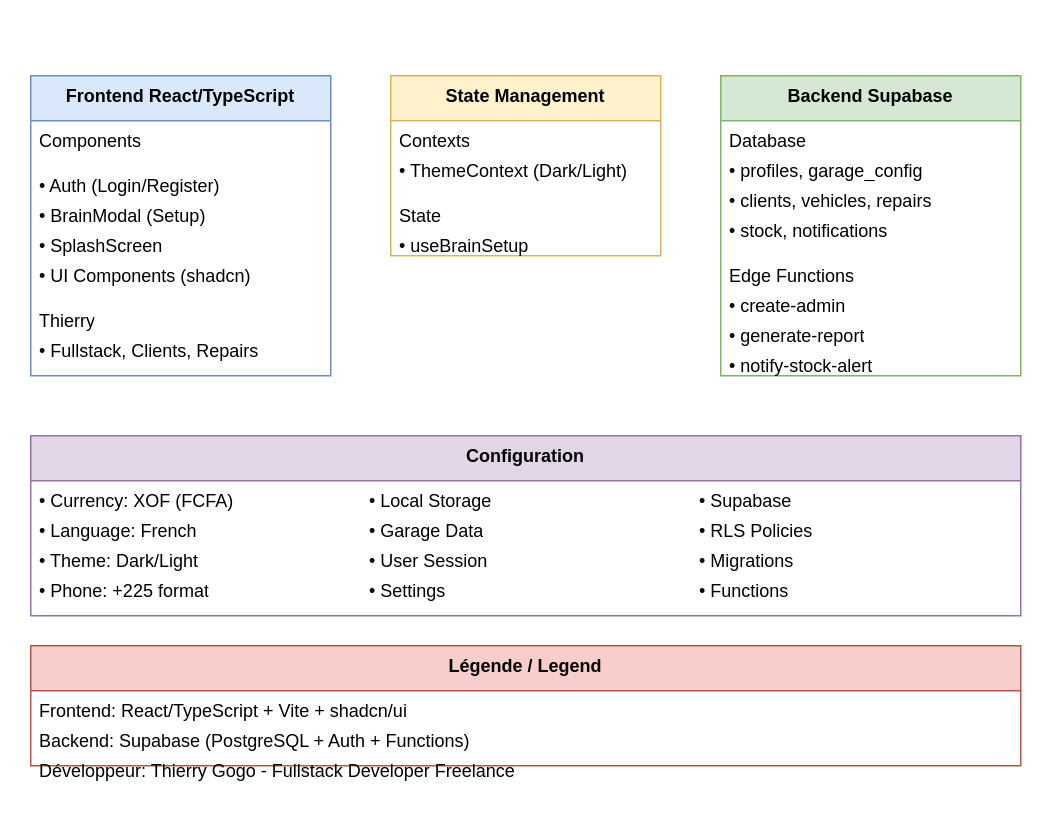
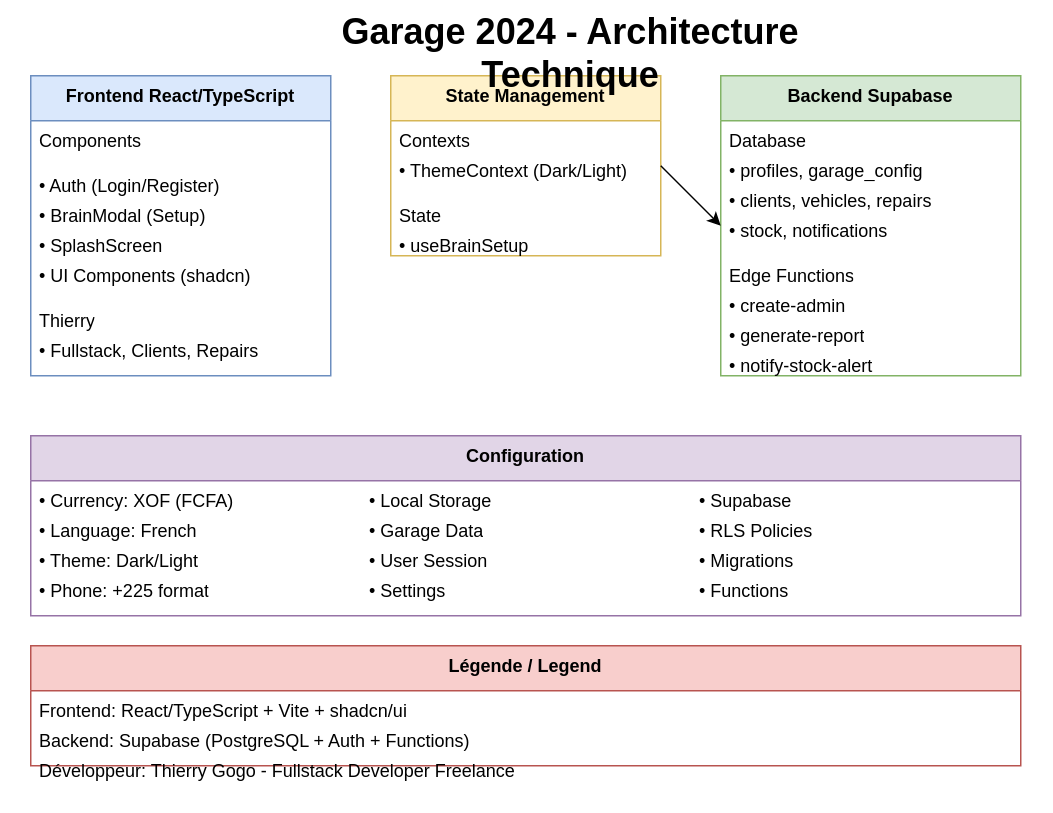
  <mxCell id="0" />
  <mxCell id="1" parent="0" />
  <mxCell id="2" value="Frontend React/TypeScript" style="swimlane;fontStyle=1;align=center;verticalAlign=top;childLayout=stackLayout;horizontal=1;startSize=30;horizontalStack=0;resizeParent=1;resizeParentMax=0;resizeLast=0;collapsible=1;marginBottom=0;whiteSpace=wrap;html=1;fillColor=#dae8fc;strokeColor=#6c8ebf;" vertex="1" parent="1"><mxGeometry x="20" y="50" width="200" height="200" as="geometry" /></mxCell>
  <mxCell id="3" value="Components" style="text;strokeColor=none;fillColor=none;align=left;verticalAlign=top;spacingLeft=4;spacingRight=4;overflow=hidden;points=[[0,0.5],[1,0.5]];portConstraint=eastwest;rotatable=0;whiteSpace=wrap;html=1;" vertex="1" parent="2"><mxGeometry y="30" width="200" height="30" as="geometry" /></mxCell>
  <mxCell id="4" value="• Auth (Login/Register)" style="text;strokeColor=none;fillColor=none;align=left;verticalAlign=top;spacingLeft=4;spacingRight=4;overflow=hidden;points=[[0,0.5],[1,0.5]];portConstraint=eastwest;rotatable=0;whiteSpace=wrap;html=1;" vertex="1" parent="2"><mxGeometry y="60" width="200" height="20" as="geometry" /></mxCell>
  <mxCell id="5" value="• BrainModal (Setup)" style="text;strokeColor=none;fillColor=none;align=left;verticalAlign=top;spacingLeft=4;spacingRight=4;overflow=hidden;points=[[0,0.5],[1,0.5]];portConstraint=eastwest;rotatable=0;whiteSpace=wrap;html=1;" vertex="1" parent="2"><mxGeometry y="80" width="200" height="20" as="geometry" /></mxCell>
  <mxCell id="6" value="• SplashScreen" style="text;strokeColor=none;fillColor=none;align=left;verticalAlign=top;spacingLeft=4;spacingRight=4;overflow=hidden;points=[[0,0.5],[1,0.5]];portConstraint=eastwest;rotatable=0;whiteSpace=wrap;html=1;" vertex="1" parent="2"><mxGeometry y="100" width="200" height="20" as="geometry" /></mxCell>
  <mxCell id="7" value="• UI Components (shadcn)" style="text;strokeColor=none;fillColor=none;align=left;verticalAlign=top;spacingLeft=4;spacingRight=4;overflow=hidden;points=[[0,0.5],[1,0.5]];portConstraint=eastwest;rotatable=0;whiteSpace=wrap;html=1;" vertex="1" parent="2"><mxGeometry y="120" width="200" height="20" as="geometry" /></mxCell>
  <mxCell id="8" value="Thierry" style="text;strokeColor=none;fillColor=none;align=left;verticalAlign=top;spacingLeft=4;spacingRight=4;overflow=hidden;points=[[0,0.5],[1,0.5]];portConstraint=eastwest;rotatable=0;whiteSpace=wrap;html=1;" vertex="1" parent="2"><mxGeometry y="150" width="200" height="20" as="geometry" /></mxCell>
  <mxCell id="9" value="• Fullstack, Clients, Repairs" style="text;strokeColor=none;fillColor=none;align=left;verticalAlign=top;spacingLeft=4;spacingRight=4;overflow=hidden;points=[[0,0.5],[1,0.5]];portConstraint=eastwest;rotatable=0;whiteSpace=wrap;html=1;" vertex="1" parent="2"><mxGeometry y="170" width="200" height="20" as="geometry" /></mxCell>
  <mxCell id="10" value="State Management" style="swimlane;fontStyle=1;align=center;verticalAlign=top;childLayout=stackLayout;horizontal=1;startSize=30;horizontalStack=0;resizeParent=1;resizeParentMax=0;resizeLast=0;collapsible=1;marginBottom=0;whiteSpace=wrap;html=1;fillColor=#fff2cc;strokeColor=#d6b656;" vertex="1" parent="1"><mxGeometry x="260" y="50" width="180" height="120" as="geometry" /></mxCell>
  <mxCell id="11" value="Contexts" style="text;strokeColor=none;fillColor=none;align=left;verticalAlign=top;spacingLeft=4;spacingRight=4;overflow=hidden;points=[[0,0.5],[1,0.5]];portConstraint=eastwest;rotatable=0;whiteSpace=wrap;html=1;" vertex="1" parent="10"><mxGeometry y="30" width="180" height="20" as="geometry" /></mxCell>
  <mxCell id="12" value="• ThemeContext (Dark/Light)" style="text;strokeColor=none;fillColor=none;align=left;verticalAlign=top;spacingLeft=4;spacingRight=4;overflow=hidden;points=[[0,0.5],[1,0.5]];portConstraint=eastwest;rotatable=0;whiteSpace=wrap;html=1;" vertex="1" parent="10"><mxGeometry y="50" width="180" height="20" as="geometry" /></mxCell>
  <mxCell id="13" value="State" style="text;strokeColor=none;fillColor=none;align=left;verticalAlign=top;spacingLeft=4;spacingRight=4;overflow=hidden;points=[[0,0.5],[1,0.5]];portConstraint=eastwest;rotatable=0;whiteSpace=wrap;html=1;" vertex="1" parent="10"><mxGeometry y="80" width="180" height="20" as="geometry" /></mxCell>
  <mxCell id="14" value="• useBrainSetup" style="text;strokeColor=none;fillColor=none;align=left;verticalAlign=top;spacingLeft=4;spacingRight=4;overflow=hidden;points=[[0,0.5],[1,0.5]];portConstraint=eastwest;rotatable=0;whiteSpace=wrap;html=1;" vertex="1" parent="10"><mxGeometry y="100" width="180" height="20" as="geometry" /></mxCell>
  <mxCell id="15" value="Backend Supabase" style="swimlane;fontStyle=1;align=center;verticalAlign=top;childLayout=stackLayout;horizontal=1;startSize=30;horizontalStack=0;resizeParent=1;resizeParentMax=0;resizeLast=0;collapsible=1;marginBottom=0;whiteSpace=wrap;html=1;fillColor=#d5e8d4;strokeColor=#82b366;" vertex="1" parent="1"><mxGeometry x="480" y="50" width="200" height="200" as="geometry" /></mxCell>
  <mxCell id="16" value="Database" style="text;strokeColor=none;fillColor=none;align=left;verticalAlign=top;spacingLeft=4;spacingRight=4;overflow=hidden;points=[[0,0.5],[1,0.5]];portConstraint=eastwest;rotatable=0;whiteSpace=wrap;html=1;" vertex="1" parent="15"><mxGeometry y="30" width="200" height="20" as="geometry" /></mxCell>
  <mxCell id="17" value="• profiles, garage_config" style="text;strokeColor=none;fillColor=none;align=left;verticalAlign=top;spacingLeft=4;spacingRight=4;overflow=hidden;points=[[0,0.5],[1,0.5]];portConstraint=eastwest;rotatable=0;whiteSpace=wrap;html=1;" vertex="1" parent="15"><mxGeometry y="50" width="200" height="20" as="geometry" /></mxCell>
  <mxCell id="18" value="• clients, vehicles, repairs" style="text;strokeColor=none;fillColor=none;align=left;verticalAlign=top;spacingLeft=4;spacingRight=4;overflow=hidden;points=[[0,0.5],[1,0.5]];portConstraint=eastwest;rotatable=0;whiteSpace=wrap;html=1;" vertex="1" parent="15"><mxGeometry y="70" width="200" height="20" as="geometry" /></mxCell>
  <mxCell id="19" value="• stock, notifications" style="text;strokeColor=none;fillColor=none;align=left;verticalAlign=top;spacingLeft=4;spacingRight=4;overflow=hidden;points=[[0,0.5],[1,0.5]];portConstraint=eastwest;rotatable=0;whiteSpace=wrap;html=1;" vertex="1" parent="15"><mxGeometry y="90" width="200" height="20" as="geometry" /></mxCell>
  <mxCell id="20" value="Edge Functions" style="text;strokeColor=none;fillColor=none;align=left;verticalAlign=top;spacingLeft=4;spacingRight=4;overflow=hidden;points=[[0,0.5],[1,0.5]];portConstraint=eastwest;rotatable=0;whiteSpace=wrap;html=1;" vertex="1" parent="15"><mxGeometry y="120" width="200" height="20" as="geometry" /></mxCell>
  <mxCell id="21" value="• create-admin" style="text;strokeColor=none;fillColor=none;align=left;verticalAlign=top;spacingLeft=4;spacingRight=4;overflow=hidden;points=[[0,0.5],[1,0.5]];portConstraint=eastwest;rotatable=0;whiteSpace=wrap;html=1;" vertex="1" parent="15"><mxGeometry y="140" width="200" height="20" as="geometry" /></mxCell>
  <mxCell id="22" value="• generate-report" style="text;strokeColor=none;fillColor=none;align=left;verticalAlign=top;spacingLeft=4;spacingRight=4;overflow=hidden;points=[[0,0.5],[1,0.5]];portConstraint=eastwest;rotatable=0;whiteSpace=wrap;html=1;" vertex="1" parent="15"><mxGeometry y="160" width="200" height="20" as="geometry" /></mxCell>
  <mxCell id="23" value="• notify-stock-alert" style="text;strokeColor=none;fillColor=none;align=left;verticalAlign=top;spacingLeft=4;spacingRight=4;overflow=hidden;points=[[0,0.5],[1,0.5]];portConstraint=eastwest;rotatable=0;whiteSpace=wrap;html=1;" vertex="1" parent="15"><mxGeometry y="180" width="200" height="20" as="geometry" /></mxCell>
+ <mxCell id="24" value="" style="endArrow=classic;html=1;rounded=0;exitX=1;exitY=0.5;exitDx=0;exitDy=0;entryX=0;entryY=0.5;entryDx=0;entryDy=0;" edge="1" parent="1" source="10" target="15"><mxGeometry width="50" height="50" relative="1" as="geometry"><mxPoint x="440" y="110" as="sourcePoint" /><mxPoint x="480" y="150" as="targetPoint" /></mxGeometry></mxCell>
  <mxCell id="25" value="Configuration" style="swimlane;fontStyle=1;align=center;verticalAlign=top;childLayout=stackLayout;horizontal=1;startSize=30;horizontalStack=0;resizeParent=1;resizeParentMax=0;resizeLast=0;collapsible=1;marginBottom=0;whiteSpace=wrap;html=1;fillColor=#e1d5e7;strokeColor=#9673a6;" vertex="1" parent="1"><mxGeometry x="20" y="290" width="660" height="120" as="geometry" /></mxCell>
  <mxCell id="26" value="• Currency: XOF (FCFA)" style="text;strokeColor=none;fillColor=none;align=left;verticalAlign=top;spacingLeft=4;spacingRight=4;overflow=hidden;points=[[0,0.5],[1,0.5]];portConstraint=eastwest;rotatable=0;whiteSpace=wrap;html=1;" vertex="1" parent="25"><mxGeometry y="30" width="200" height="20" as="geometry" /></mxCell>
  <mxCell id="27" value="• Language: French" style="text;strokeColor=none;fillColor=none;align=left;verticalAlign=top;spacingLeft=4;spacingRight=4;overflow=hidden;points=[[0,0.5],[1,0.5]];portConstraint=eastwest;rotatable=0;whiteSpace=wrap;html=1;" vertex="1" parent="25"><mxGeometry y="50" width="200" height="20" as="geometry" /></mxCell>
  <mxCell id="28" value="• Theme: Dark/Light" style="text;strokeColor=none;fillColor=none;align=left;verticalAlign=top;spacingLeft=4;spacingRight=4;overflow=hidden;points=[[0,0.5],[1,0.5]];portConstraint=eastwest;rotatable=0;whiteSpace=wrap;html=1;" vertex="1" parent="25"><mxGeometry y="70" width="200" height="20" as="geometry" /></mxCell>
  <mxCell id="29" value="• Phone: +225 format" style="text;strokeColor=none;fillColor=none;align=left;verticalAlign=top;spacingLeft=4;spacingRight=4;overflow=hidden;points=[[0,0.5],[1,0.5]];portConstraint=eastwest;rotatable=0;whiteSpace=wrap;html=1;" vertex="1" parent="25"><mxGeometry y="90" width="200" height="20" as="geometry" /></mxCell>
  <mxCell id="30" value="• Local Storage" style="text;strokeColor=none;fillColor=none;align=left;verticalAlign=top;spacingLeft=4;spacingRight=4;overflow=hidden;points=[[0,0.5],[1,0.5]];portConstraint=eastwest;rotatable=0;whiteSpace=wrap;html=1;" vertex="1" parent="25"><mxGeometry x="220" y="30" width="200" height="20" as="geometry" /></mxCell>
  <mxCell id="31" value="• Garage Data" style="text;strokeColor=none;fillColor=none;align=left;verticalAlign=top;spacingLeft=4;spacingRight=4;overflow=hidden;points=[[0,0.5],[1,0.5]];portConstraint=eastwest;rotatable=0;whiteSpace=wrap;html=1;" vertex="1" parent="25"><mxGeometry x="220" y="50" width="200" height="20" as="geometry" /></mxCell>
  <mxCell id="32" value="• User Session" style="text;strokeColor=none;fillColor=none;align=left;verticalAlign=top;spacingLeft=4;spacingRight=4;overflow=hidden;points=[[0,0.5],[1,0.5]];portConstraint=eastwest;rotatable=0;whiteSpace=wrap;html=1;" vertex="1" parent="25"><mxGeometry x="220" y="70" width="200" height="20" as="geometry" /></mxCell>
  <mxCell id="33" value="• Settings" style="text;strokeColor=none;fillColor=none;align=left;verticalAlign=top;spacingLeft=4;spacingRight=4;overflow=hidden;points=[[0,0.5],[1,0.5]];portConstraint=eastwest;rotatable=0;whiteSpace=wrap;html=1;" vertex="1" parent="25"><mxGeometry x="220" y="90" width="200" height="20" as="geometry" /></mxCell>
  <mxCell id="34" value="• Supabase" style="text;strokeColor=none;fillColor=none;align=left;verticalAlign=top;spacingLeft=4;spacingRight=4;overflow=hidden;points=[[0,0.5],[1,0.5]];portConstraint=eastwest;rotatable=0;whiteSpace=wrap;html=1;" vertex="1" parent="25"><mxGeometry x="440" y="30" width="200" height="20" as="geometry" /></mxCell>
  <mxCell id="35" value="• RLS Policies" style="text;strokeColor=none;fillColor=none;align=left;verticalAlign=top;spacingLeft=4;spacingRight=4;overflow=hidden;points=[[0,0.5],[1,0.5]];portConstraint=eastwest;rotatable=0;whiteSpace=wrap;html=1;" vertex="1" parent="25"><mxGeometry x="440" y="50" width="200" height="20" as="geometry" /></mxCell>
  <mxCell id="36" value="• Migrations" style="text;strokeColor=none;fillColor=none;align=left;verticalAlign=top;spacingLeft=4;spacingRight=4;overflow=hidden;points=[[0,0.5],[1,0.5]];portConstraint=eastwest;rotatable=0;whiteSpace=wrap;html=1;" vertex="1" parent="25"><mxGeometry x="440" y="70" width="200" height="20" as="geometry" /></mxCell>
  <mxCell id="37" value="• Functions" style="text;strokeColor=none;fillColor=none;align=left;verticalAlign=top;spacingLeft=4;spacingRight=4;overflow=hidden;points=[[0,0.5],[1,0.5]];portConstraint=eastwest;rotatable=0;whiteSpace=wrap;html=1;" vertex="1" parent="25"><mxGeometry x="440" y="90" width="200" height="20" as="geometry" /></mxCell>
+ <mxCell id="38" value="Garage 2024 - Architecture Technique" style="text;html=1;strokeColor=none;fillColor=none;align=center;verticalAlign=middle;whiteSpace=wrap;rounded=0;fontSize=24;fontStyle=1;" vertex="1" parent="1"><mxGeometry x="180" y="20" width="400" height="30" as="geometry" /></mxCell>
  <mxCell id="39" value="Légende / Legend" style="swimlane;fontStyle=1;align=center;verticalAlign=top;childLayout=stackLayout;horizontal=1;startSize=30;horizontalStack=0;resizeParent=1;resizeParentMax=0;resizeLast=0;collapsible=1;marginBottom=0;whiteSpace=wrap;html=1;fillColor=#f8cecc;strokeColor=#b85450;" vertex="1" parent="1"><mxGeometry x="20" y="430" width="660" height="80" as="geometry" /></mxCell>
  <mxCell id="40" value="Frontend: React/TypeScript + Vite + shadcn/ui" style="text;strokeColor=none;fillColor=none;align=left;verticalAlign=top;spacingLeft=4;spacingRight=4;overflow=hidden;points=[[0,0.5],[1,0.5]];portConstraint=eastwest;rotatable=0;whiteSpace=wrap;html=1;" vertex="1" parent="39"><mxGeometry y="30" width="300" height="20" as="geometry" /></mxCell>
  <mxCell id="41" value="Backend: Supabase (PostgreSQL + Auth + Functions)" style="text;strokeColor=none;fillColor=none;align=left;verticalAlign=top;spacingLeft=4;spacingRight=4;overflow=hidden;points=[[0,0.5],[1,0.5]];portConstraint=eastwest;rotatable=0;whiteSpace=wrap;html=1;" vertex="1" parent="39"><mxGeometry y="50" width="300" height="20" as="geometry" /></mxCell>
  <mxCell id="42" value="Développeur: Thierry Gogo - Fullstack Developer Freelance" style="text;strokeColor=none;fillColor=none;align=left;verticalAlign=top;spacingLeft=4;spacingRight=4;overflow=hidden;points=[[0,0.5],[1,0.5]];portConstraint=eastwest;rotatable=0;whiteSpace=wrap;html=1;" vertex="1" parent="39"><mxGeometry y="70" width="400" height="20" as="geometry" /></mxCell>
